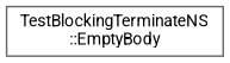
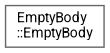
  digraph {
    rankdir=LR
    fontname=Roboto
-   n1 [color=grey40 fillcolor=white fontname=Roboto fontsize=10 height=0.2 label="TestBlockingTerminateNS\l::EmptyBody" shape=box style=filled width=0.4]
+   n1 [color=grey40 fillcolor=white fontname=Roboto fontsize=10 height=0.2 label="EmptyBody\l::EmptyBody" shape=box style=filled width=0.4]
  }
